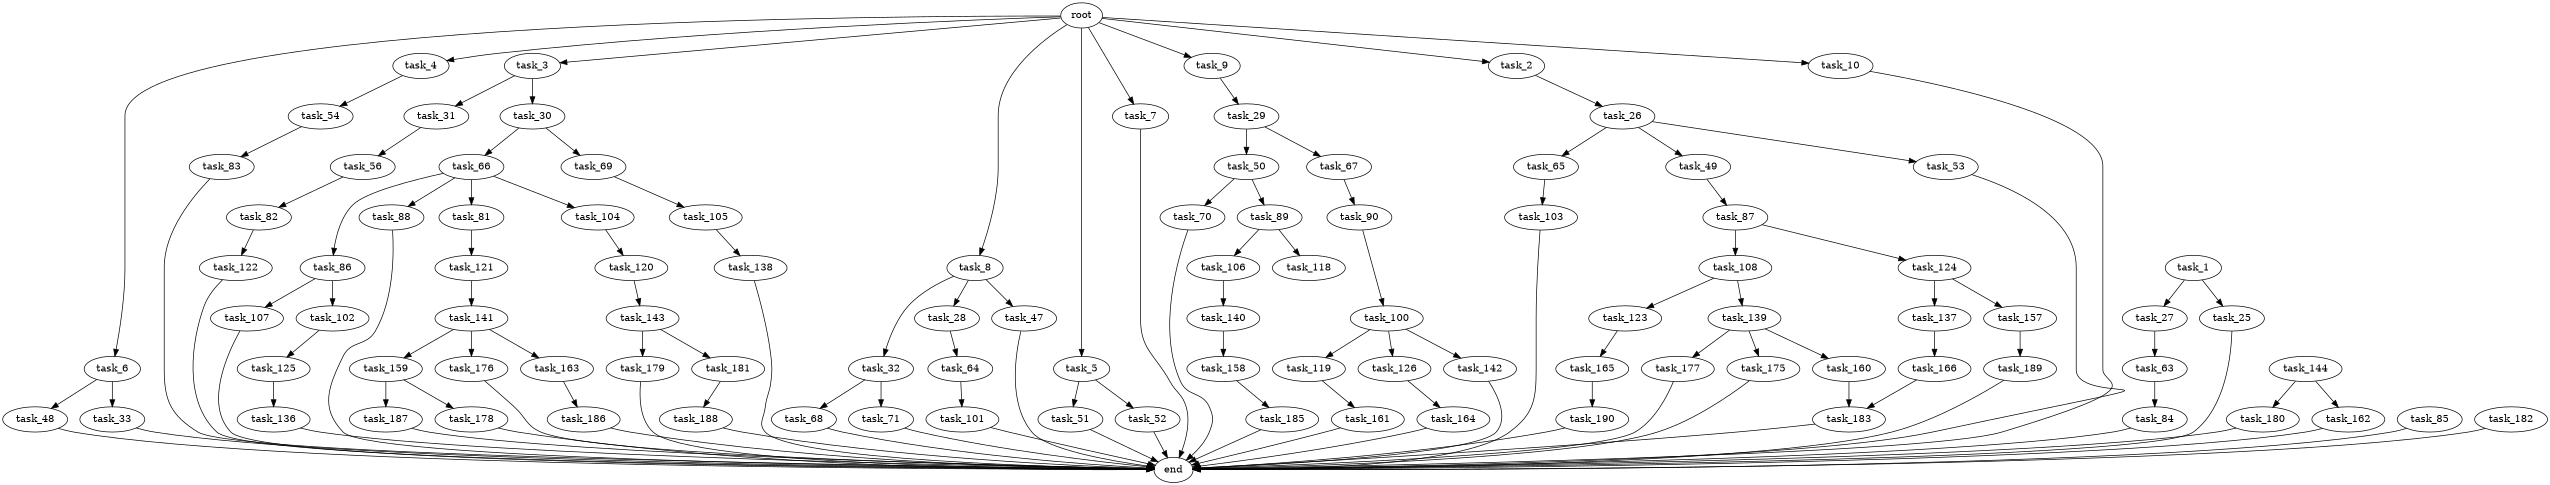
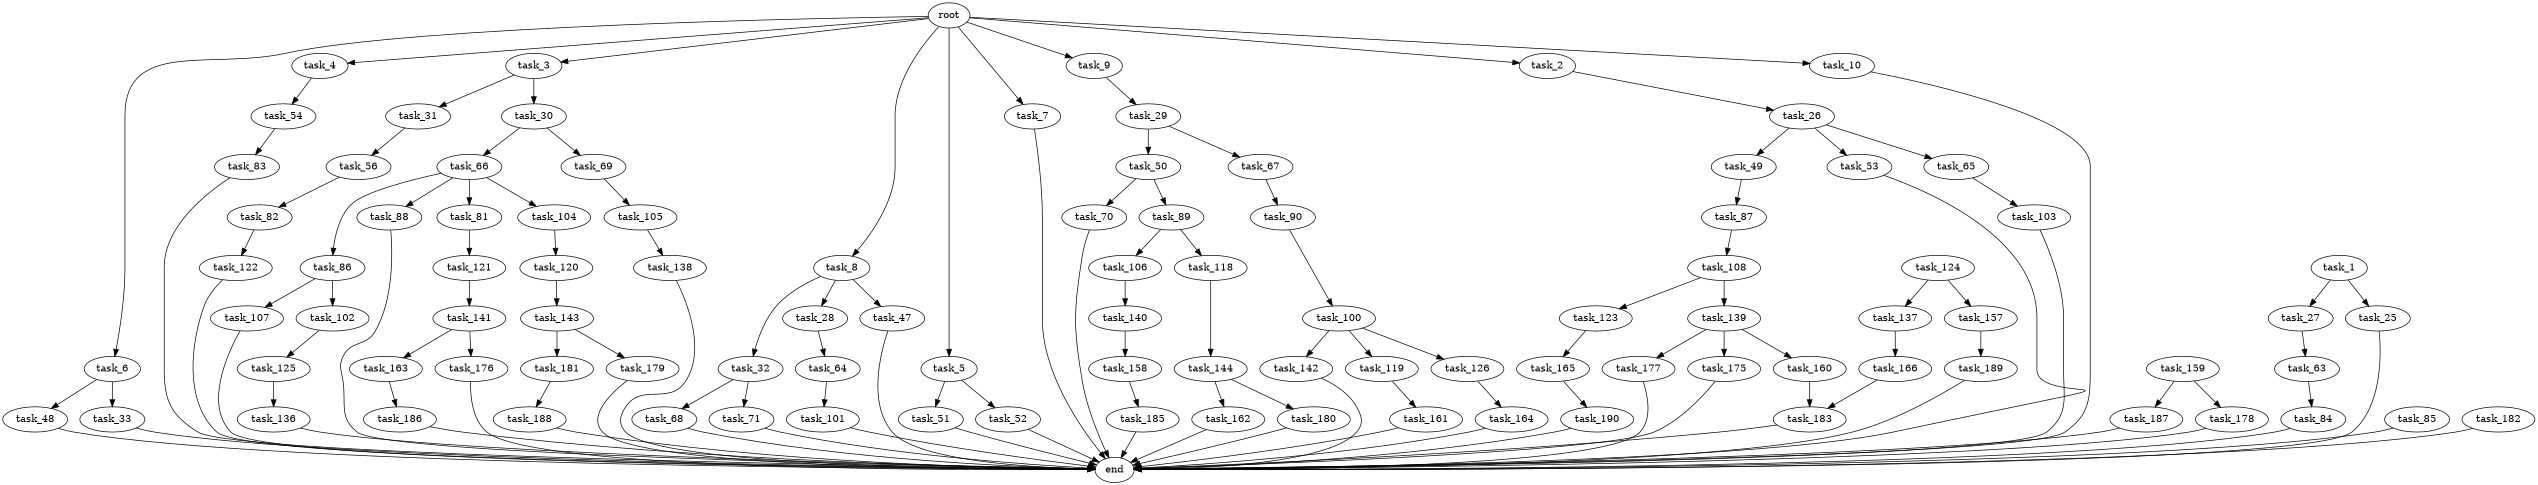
  digraph {
    task_6
    task_48
    task_33
    end
    task_136
    task_187
    task_123
    task_165
    task_190
    task_66
    task_86
    task_88
    task_81
    task_104
    task_107
    task_102
    task_121
    task_120
    task_1
    task_27
    task_25
    task_63
    task_82
    task_122
    task_159
    task_178
    task_68
    task_119
    task_161
    task_65
    task_103
    task_83
    root
    task_4
    task_3
    task_8
    task_5
    task_7
    task_9
    task_2
    task_10
    task_54
    task_31
    task_30
    task_32
    task_28
    task_47
    task_51
    task_52
    task_29
    task_26
    task_84
    task_176
    task_179
    task_144
    task_180
    task_162
    task_56
    task_69
    task_125
    task_189
    task_85
    task_101
    task_182
    task_71
    task_64
    task_143
    task_181
    task_177
    task_166
    task_183
    task_49
    task_87
    task_108
    task_124
    task_100
    task_126
    task_142
    task_164
    task_188
    task_53
    task_186
    task_50
    task_67
    task_137
    task_141
    task_163
    task_175
    task_90
    task_106
    task_140
    task_158
    task_105
    task_138
    task_118
    task_139
    task_157
    task_70
    task_89
    task_185
    task_160
    task_6 -> task_48
    task_6 -> task_33
    task_48 -> end
    task_33 -> end
    task_136 -> end
    task_187 -> end
    task_123 -> task_165
    task_165 -> task_190
    task_190 -> end
    task_66 -> task_86
    task_66 -> task_88
    task_66 -> task_81
    task_66 -> task_104
    task_86 -> task_107
    task_86 -> task_102
    task_88 -> end
    task_81 -> task_121
    task_104 -> task_120
    task_107 -> end
    task_102 -> task_125
    task_121 -> task_141
    task_120 -> task_143
    task_1 -> task_27
    task_1 -> task_25
    task_27 -> task_63
    task_25 -> end
    task_63 -> task_84
    task_82 -> task_122
    task_122 -> end
    task_159 -> task_187
    task_159 -> task_178
    task_178 -> end
    task_68 -> end
    task_119 -> task_161
    task_161 -> end
    task_65 -> task_103
    task_103 -> end
    task_83 -> end
    root -> task_6
    root -> task_4
    root -> task_3
    root -> task_8
    root -> task_5
    root -> task_7
    root -> task_9
    root -> task_2
    root -> task_10
    task_4 -> task_54
    task_3 -> task_31
    task_3 -> task_30
    task_8 -> task_32
    task_8 -> task_28
    task_8 -> task_47
    task_5 -> task_51
    task_5 -> task_52
    task_7 -> end
    task_9 -> task_29
    task_2 -> task_26
    task_10 -> end
    task_54 -> task_83
    task_31 -> task_56
    task_30 -> task_66
    task_30 -> task_69
    task_32 -> task_68
    task_32 -> task_71
    task_28 -> task_64
    task_47 -> end
    task_51 -> end
    task_52 -> end
    task_29 -> task_50
    task_29 -> task_67
    task_26 -> task_65
    task_26 -> task_49
    task_26 -> task_53
    task_84 -> end
    task_176 -> end
    task_179 -> end
    task_144 -> task_180
    task_144 -> task_162
    task_180 -> end
    task_162 -> end
    task_56 -> task_82
    task_69 -> task_105
    task_125 -> task_136
    task_189 -> end
    task_85 -> end
    task_101 -> end
    task_182 -> end
    task_71 -> end
    task_64 -> task_101
    task_143 -> task_179
    task_143 -> task_181
    task_181 -> task_188
    task_177 -> end
    task_166 -> task_183
    task_183 -> end
    task_49 -> task_87
    task_87 -> task_108
-   task_87 -> task_124
    task_108 -> task_123
    task_108 -> task_139
    task_124 -> task_137
    task_124 -> task_157
    task_100 -> task_119
    task_100 -> task_126
    task_100 -> task_142
    task_126 -> task_164
    task_142 -> end
    task_164 -> end
    task_188 -> end
    task_53 -> end
    task_186 -> end
    task_50 -> task_70
    task_50 -> task_89
    task_67 -> task_90
    task_137 -> task_166
-   task_141 -> task_159
    task_141 -> task_176
    task_141 -> task_163
    task_163 -> task_186
    task_175 -> end
    task_90 -> task_100
    task_106 -> task_140
    task_140 -> task_158
    task_158 -> task_185
    task_105 -> task_138
    task_138 -> end
+   task_118 -> task_144
    task_139 -> task_177
    task_139 -> task_175
    task_139 -> task_160
    task_157 -> task_189
    task_70 -> end
    task_89 -> task_106
    task_89 -> task_118
    task_185 -> end
    task_160 -> task_183
  }
